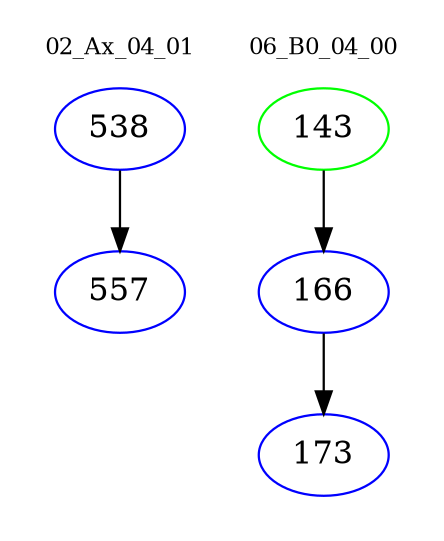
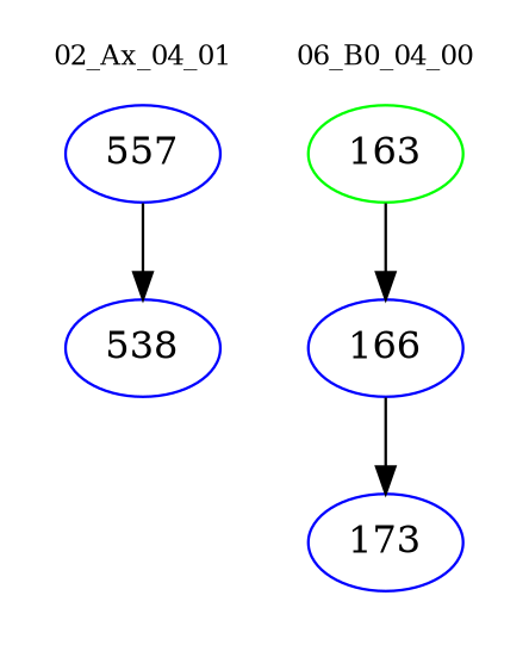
  digraph {
    node [color=blue]
    edge [color=black]
    n1 [label=557]
    n2 [label=538]
-   n3 [color=green label=143]
+   n3 [color=green label=163]
    n4 [label=166]
    n5 [label=173]
    subgraph cluster_1 {
      color=white
      fontsize=10
      label="02_Ax_04_01"
      n1
      n2
    }
    subgraph cluster_2 {
      color=white
      fontsize=10
      label="06_B0_04_00"
      n3
      n4
      n5
    }
-   n2 -> n1
+   n1 -> n2
    n3 -> n4
    n4 -> n5
  }
